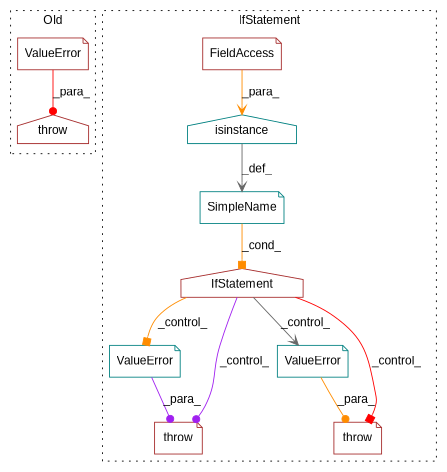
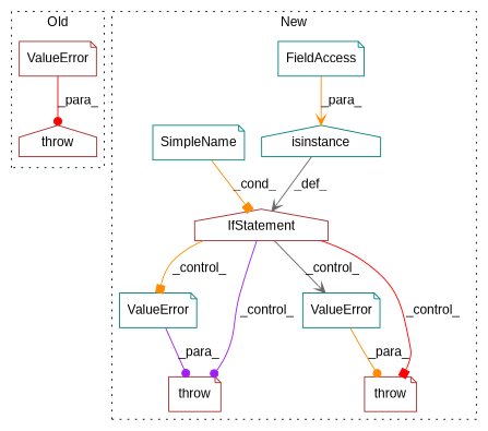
  digraph {
    fontname="Liberation Sans"
    node [a=32 color=brown fontname="Liberation Sans" l="11,1" shape=note]
    edge [arrowhead=dot color=darkorange fontname="Liberation Sans"]
    n1 [label=ValueError s="837,888"]
    n2 [a=53 l=6 label=throw s=831 shape=house]
    n3 [color=teal label=isinstance s="604,630" shape=house]
    n4 [a=25 l="4,2" label=IfStatement s="599,631" shape=house]
-   n5 [a=22 l=13 label=FieldAccess s=617]
+   n5 [a=22 color=teal l=13 label=FieldAccess s=617]
    n6 [color=teal label=ValueError s="647,686"]
    n7 [a=42 color=teal label=SimpleName l=""]
    n8 [a=53 l=6 label=throw s=641]
    n9 [color=teal label=ValueError s="759,850"]
    n10 [a=53 l=6 label=throw s=753]
    subgraph cluster_1 {
      label=Old
      style=dotted
      n1
      n2
    }
    subgraph cluster_2 {
-     label=IfStatement
+     label=New
      style=dotted
      n3
      n4
      n5
      n6
      n7
      n8
      n9
      n10
    }
    n1 -> n2 [color=red label=_para_]
-   n3 -> n7 [arrowhead=vee color=gray40 label=_def_]
+   n3 -> n4 [arrowhead=vee color=gray40 label=_def_]
    n4 -> n6 [arrowhead=box label=_control_]
    n4 -> n8 [color=purple label=_control_]
    n4 -> n9 [arrowhead=vee color=gray40 label=_control_]
    n4 -> n10 [arrowhead=box color=red label=_control_]
    n5 -> n3 [arrowhead=vee label=_para_]
    n6 -> n8 [color=purple label=_para_]
    n7 -> n4 [arrowhead=box label=_cond_]
    n9 -> n10 [label=_para_]
  }
